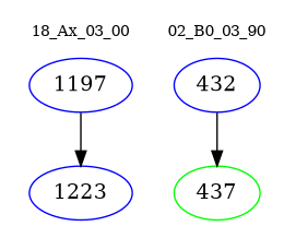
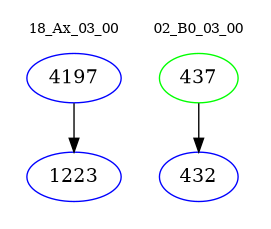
  digraph {
    node [color=blue]
    edge [color=black]
-   n1 [label=1197]
+   n1 [label=4197]
    n2 [label=1223]
    n3 [color=green label=437]
    n4 [label=432]
    subgraph cluster_1 {
      color=white
      fontsize=10
      label="18_Ax_03_00"
      n1
      n2
    }
    subgraph cluster_2 {
      color=white
      fontsize=10
-     label="02_B0_03_90"
+     label="02_B0_03_00"
      n3
      n4
    }
    n1 -> n2
-   n4 -> n3
+   n3 -> n4
  }
